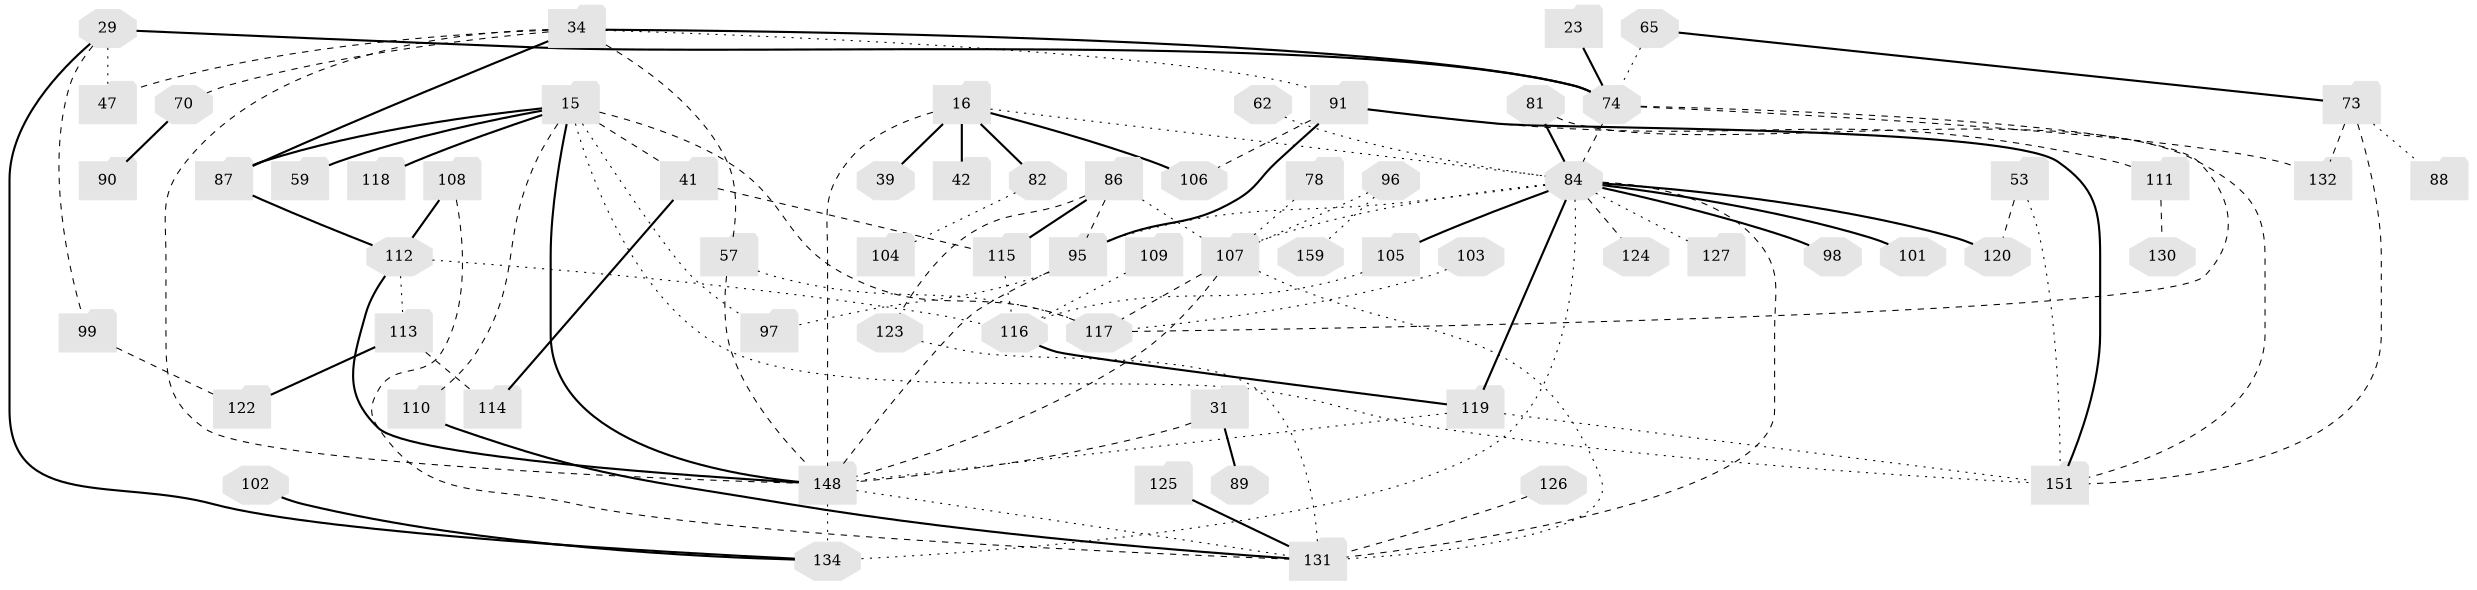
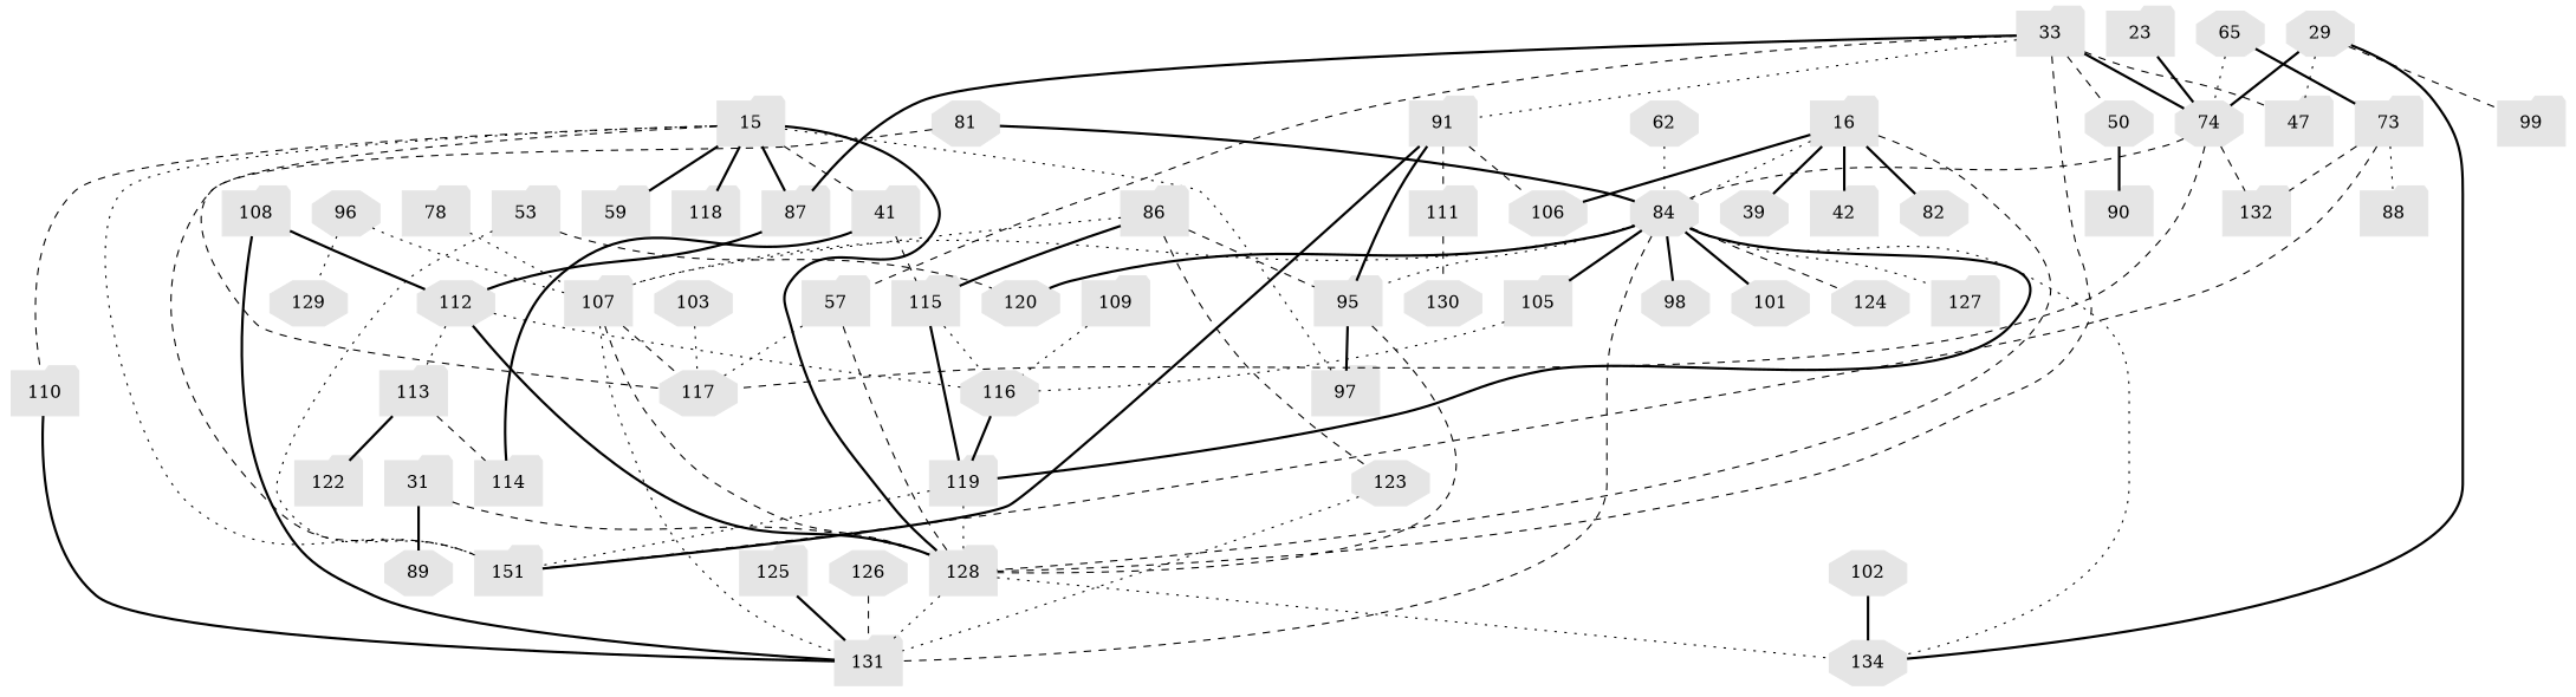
  graph {
    node [color=gray90 shape=folder style=filled]
    edge [style=bold]
    15 [super="+6"]
    41 [super="+27"]
    59
    87 [super="+68+52"]
    97
    110 [super="+85"]
    117 [shape=octagon super="+66+93"]
    118
    n9 [label=151 super="+24+19+12"]
-   128 [super="+1+3+10" label=148]
+   128 [super="+1+3+10"]
    114
    115
    112 [shape=octagon super="+44"]
    131 [super="+70+80"]
    116 [shape=octagon super="+14"]
    119 [super="+20+100+79"]
    134 [shape=octagon super="+40+28+92"]
    16 [super="+5+7"]
    39 [shape=octagon]
    42
    82 [shape=octagon]
    84 [shape=octagon super="+25+69+76+77+13"]
    106 [shape=octagon]
-   104
    120 [shape=octagon]
    107 [super="+30+38+83"]
    95 [super="+60+94"]
    98 [shape=octagon]
    101 [shape=octagon]
    105
    124 [shape=octagon]
    127
    111 [super="+37"]
    130 [shape=octagon]
    74 [shape=octagon super="+21+35"]
    132
    23
    29 [shape=octagon]
    47
    99
    122
    31
    89 [shape=octagon]
-   34 [super="+26"]
-   50 [shape=octagon label=70]
+   34 [super="+26" label=33]
+   50 [shape=octagon]
    57 [super="+18+45"]
    91 [super="+48+49"]
    90
    53
    62 [shape=octagon]
    65 [shape=octagon]
    73
    88
    78
    81 [shape=octagon]
    86
    123 [shape=octagon]
    113 [super="+55"]
    96 [shape=octagon]
-   129 [shape=octagon label=159]
+   129 [shape=octagon]
    102 [shape=octagon]
    103 [shape=octagon]
    108
    109
    125
    126 [shape=octagon]
    15 -- 41 [style=dashed weight=2]
    15 -- 59
    15 -- 87
    15 -- 97 [style=dotted]
    15 -- 110 [style=dashed]
    15 -- 117 [style=dashed weight=2]
    15 -- 118
    15 -- n9 [style=dotted]
    15 -- 128 [weight=2]
    41 -- 114
    41 -- 115 [style=dashed weight=2]
    87 -- 112
    110 -- 131
    128 -- 131 [style=dotted]
    128 -- 134 [style=dotted weight=3]
    115 -- 116 [style=dotted]
+   115 -- 119
    112 -- 128
    112 -- 116 [style=dotted]
    112 -- 113 [style=dotted]
    116 -- 119
    119 -- n9 [style=dotted weight=2]
    119 -- 128 [style=dotted]
    16 -- 128 [style=dashed weight=2]
    16 -- 39
    16 -- 42
    16 -- 82
    16 -- 84 [style=dotted]
    16 -- 106
-   82 -- 104 [style=dotted]
    84 -- 131 [style=dashed weight=2]
    84 -- 119 [weight=2]
    84 -- 134 [style=dotted weight=2]
    84 -- 120
    84 -- 107 [style=dotted]
    84 -- 95 [style=dotted]
    84 -- 98
    84 -- 101
    84 -- 105
    84 -- 124 [style=dashed]
    84 -- 127 [style=dotted]
    107 -- 117 [style=dashed weight=2]
    107 -- 128 [style=dashed weight=2]
    107 -- 131 [style=dotted]
-   95 -- 97 [style=dotted]
+   95 -- 97
    95 -- 128 [style=dashed]
    105 -- 116 [style=dotted]
    111 -- 130 [style=dashed]
    74 -- 117 [style=dashed]
    74 -- 84 [style=dashed]
    74 -- 132 [style=dashed]
    23 -- 74
    29 -- 134
    29 -- 74 [weight=2]
    29 -- 47 [style=dotted]
    29 -- 99 [style=dashed]
-   99 -- 122 [style=dashed]
    31 -- 128 [style=dashed]
    31 -- 89
    34 -- 87
    34 -- 128 [style=dashed]
    34 -- 74 [weight=2]
    34 -- 47 [style=dashed]
    34 -- 50 [style=dashed]
    34 -- 57 [style=dashed]
    34 -- 91 [style=dotted]
    50 -- 90
    57 -- 117 [style=dotted weight=2]
    57 -- 128 [style=dashed]
    91 -- n9
    91 -- 106 [style=dashed]
    91 -- 95
    91 -- 111 [style=dashed]
    53 -- n9 [style=dotted]
    53 -- 120 [style=dashed]
    62 -- 84 [style=dotted]
    65 -- 74 [style=dotted weight=2]
    65 -- 73
    73 -- n9 [style=dashed]
    73 -- 132 [style=dashed]
    73 -- 88 [style=dotted]
    78 -- 107 [style=dotted]
    81 -- n9 [style=dashed]
    81 -- 84
    86 -- 115
    86 -- 107 [style=dotted]
    86 -- 95 [style=dashed]
    86 -- 123 [style=dashed]
    123 -- 131 [style=dotted]
    113 -- 114 [style=dashed]
    113 -- 122
    96 -- 107 [style=dotted]
    96 -- 129 [style=dotted]
    102 -- 134
    103 -- 117 [style=dotted]
    108 -- 112
-   108 -- 131 [style=dashed]
+   108 -- 131
    109 -- 116 [style=dotted]
    125 -- 131
    126 -- 131 [style=dashed]
  }
